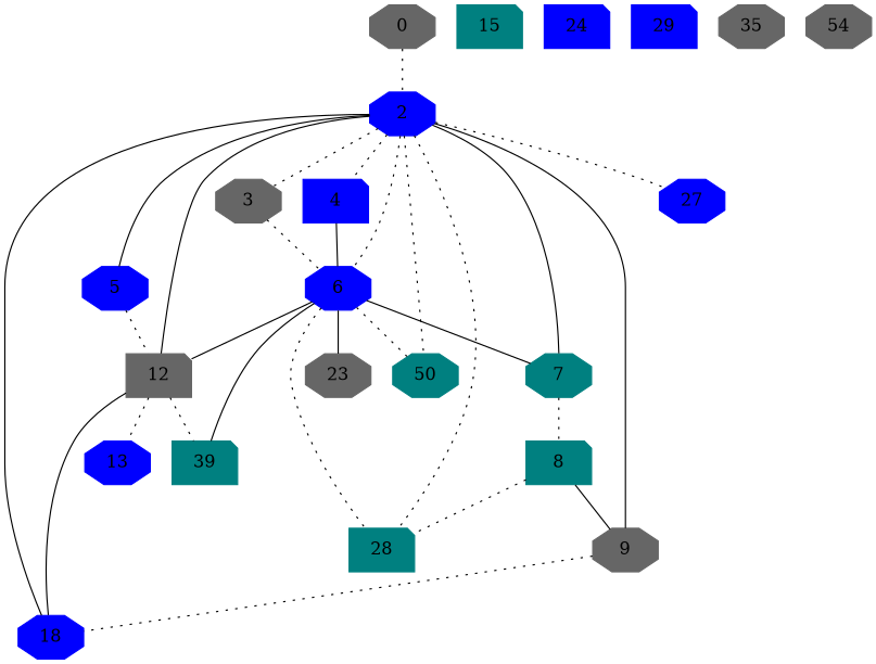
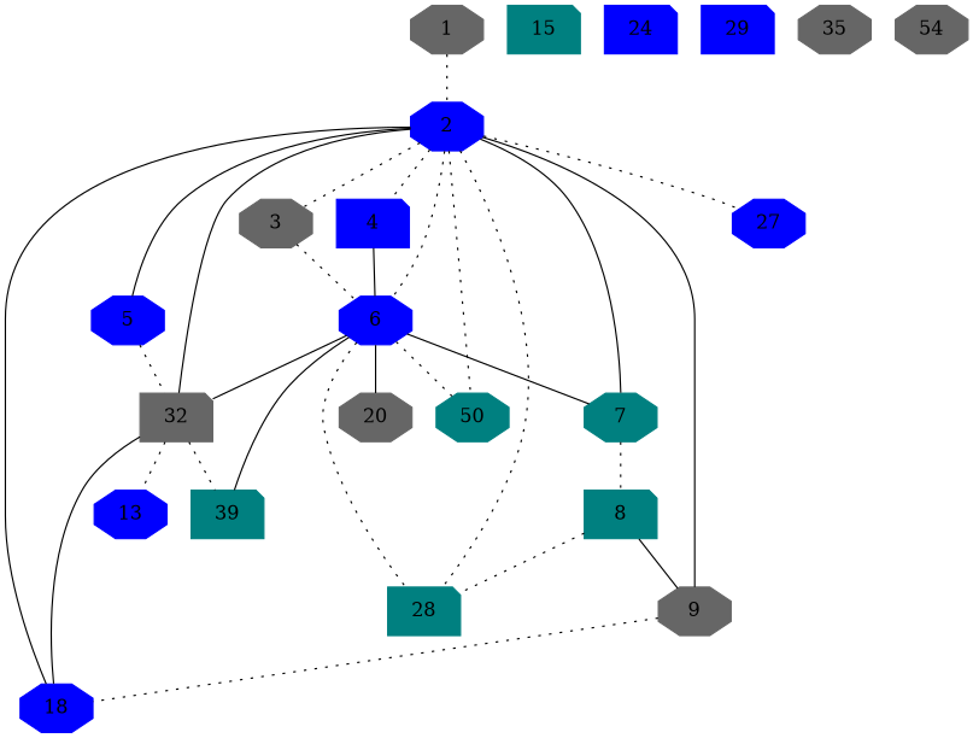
  graph {
    node [color=blue shape=octagon style=filled]
    edge [style=dotted]
    2 [super="+37+11+10"]
    3 [color=gray40 super="+45"]
    4 [shape=note super="+19"]
    5 [super="+31+38"]
    6 [super="+22+40+30+42"]
    7 [color=teal super="+14+43"]
    9 [color=gray40 super="+25+46"]
-   12 [color=gray40 shape=note super="+32+20"]
+   12 [color=gray40 shape=note super="+32+20" label=32]
    18
    27
    28 [color=teal shape=note super="+47"]
    50 [color=teal]
-   1 [color=gray40 label=0]
-   23 [color=gray40]
+   1 [color=gray40]
+   23 [color=gray40 label=20]
    39 [color=teal shape=note]
    8 [color=teal shape=note super="+48"]
    13
    15 [color=teal shape=note super="+16"]
    24 [shape=note]
    29 [shape=note]
    35 [color=gray40]
    54 [color=gray40]
    2 -- 3 [weight=2]
    2 -- 4
    2 -- 5 [style=solid]
    2 -- 6 [weight=4]
    2 -- 7 [style=solid]
    2 -- 9 [style=solid weight=3]
    2 -- 12 [style=solid weight=2]
    2 -- 18 [style=solid]
    2 -- 27 [weight=2]
    2 -- 28
    2 -- 50
    3 -- 6 [weight=2]
    4 -- 6 [style=solid weight=3]
    5 -- 12
    6 -- 7 [style=solid weight=2]
    6 -- 12 [style=solid]
    6 -- 28 [weight=2]
    6 -- 50 [weight=3]
    6 -- 23 [style=solid]
    6 -- 39 [style=solid]
    7 -- 8
    9 -- 18
    12 -- 18 [style=solid]
    12 -- 39 [weight=2]
    12 -- 13
    1 -- 2
    8 -- 9 [style=solid]
    8 -- 28
  }
